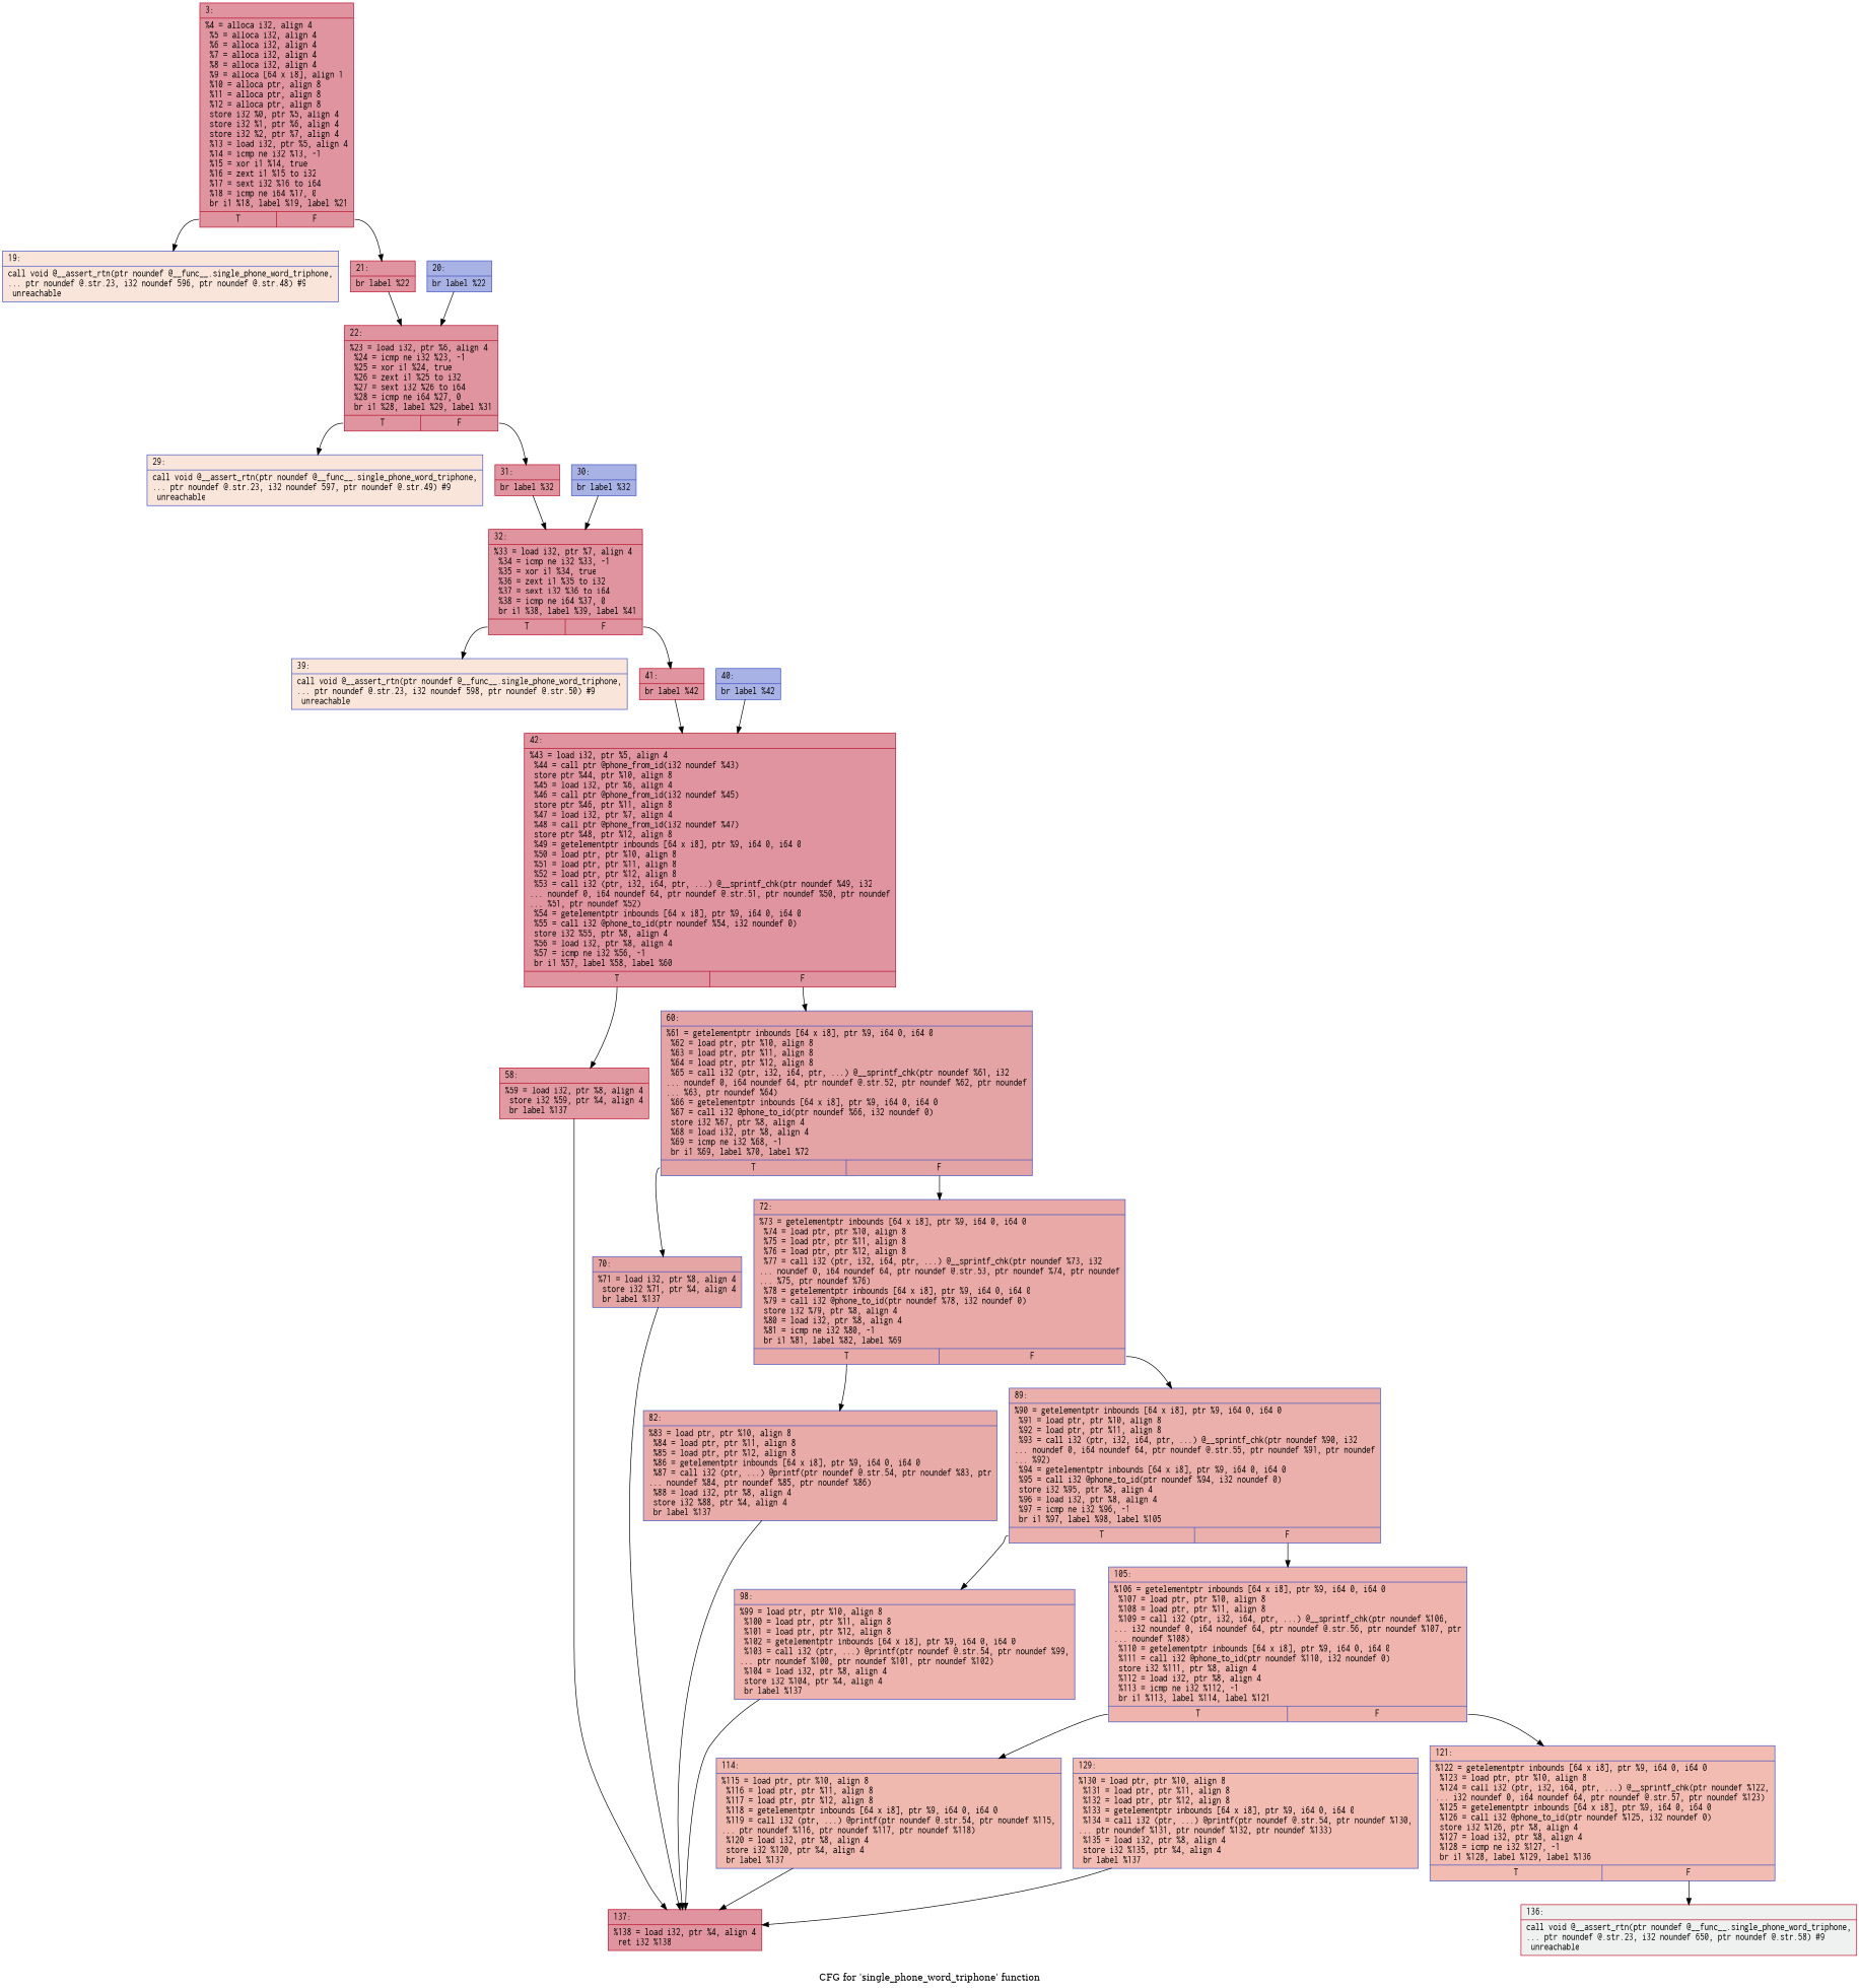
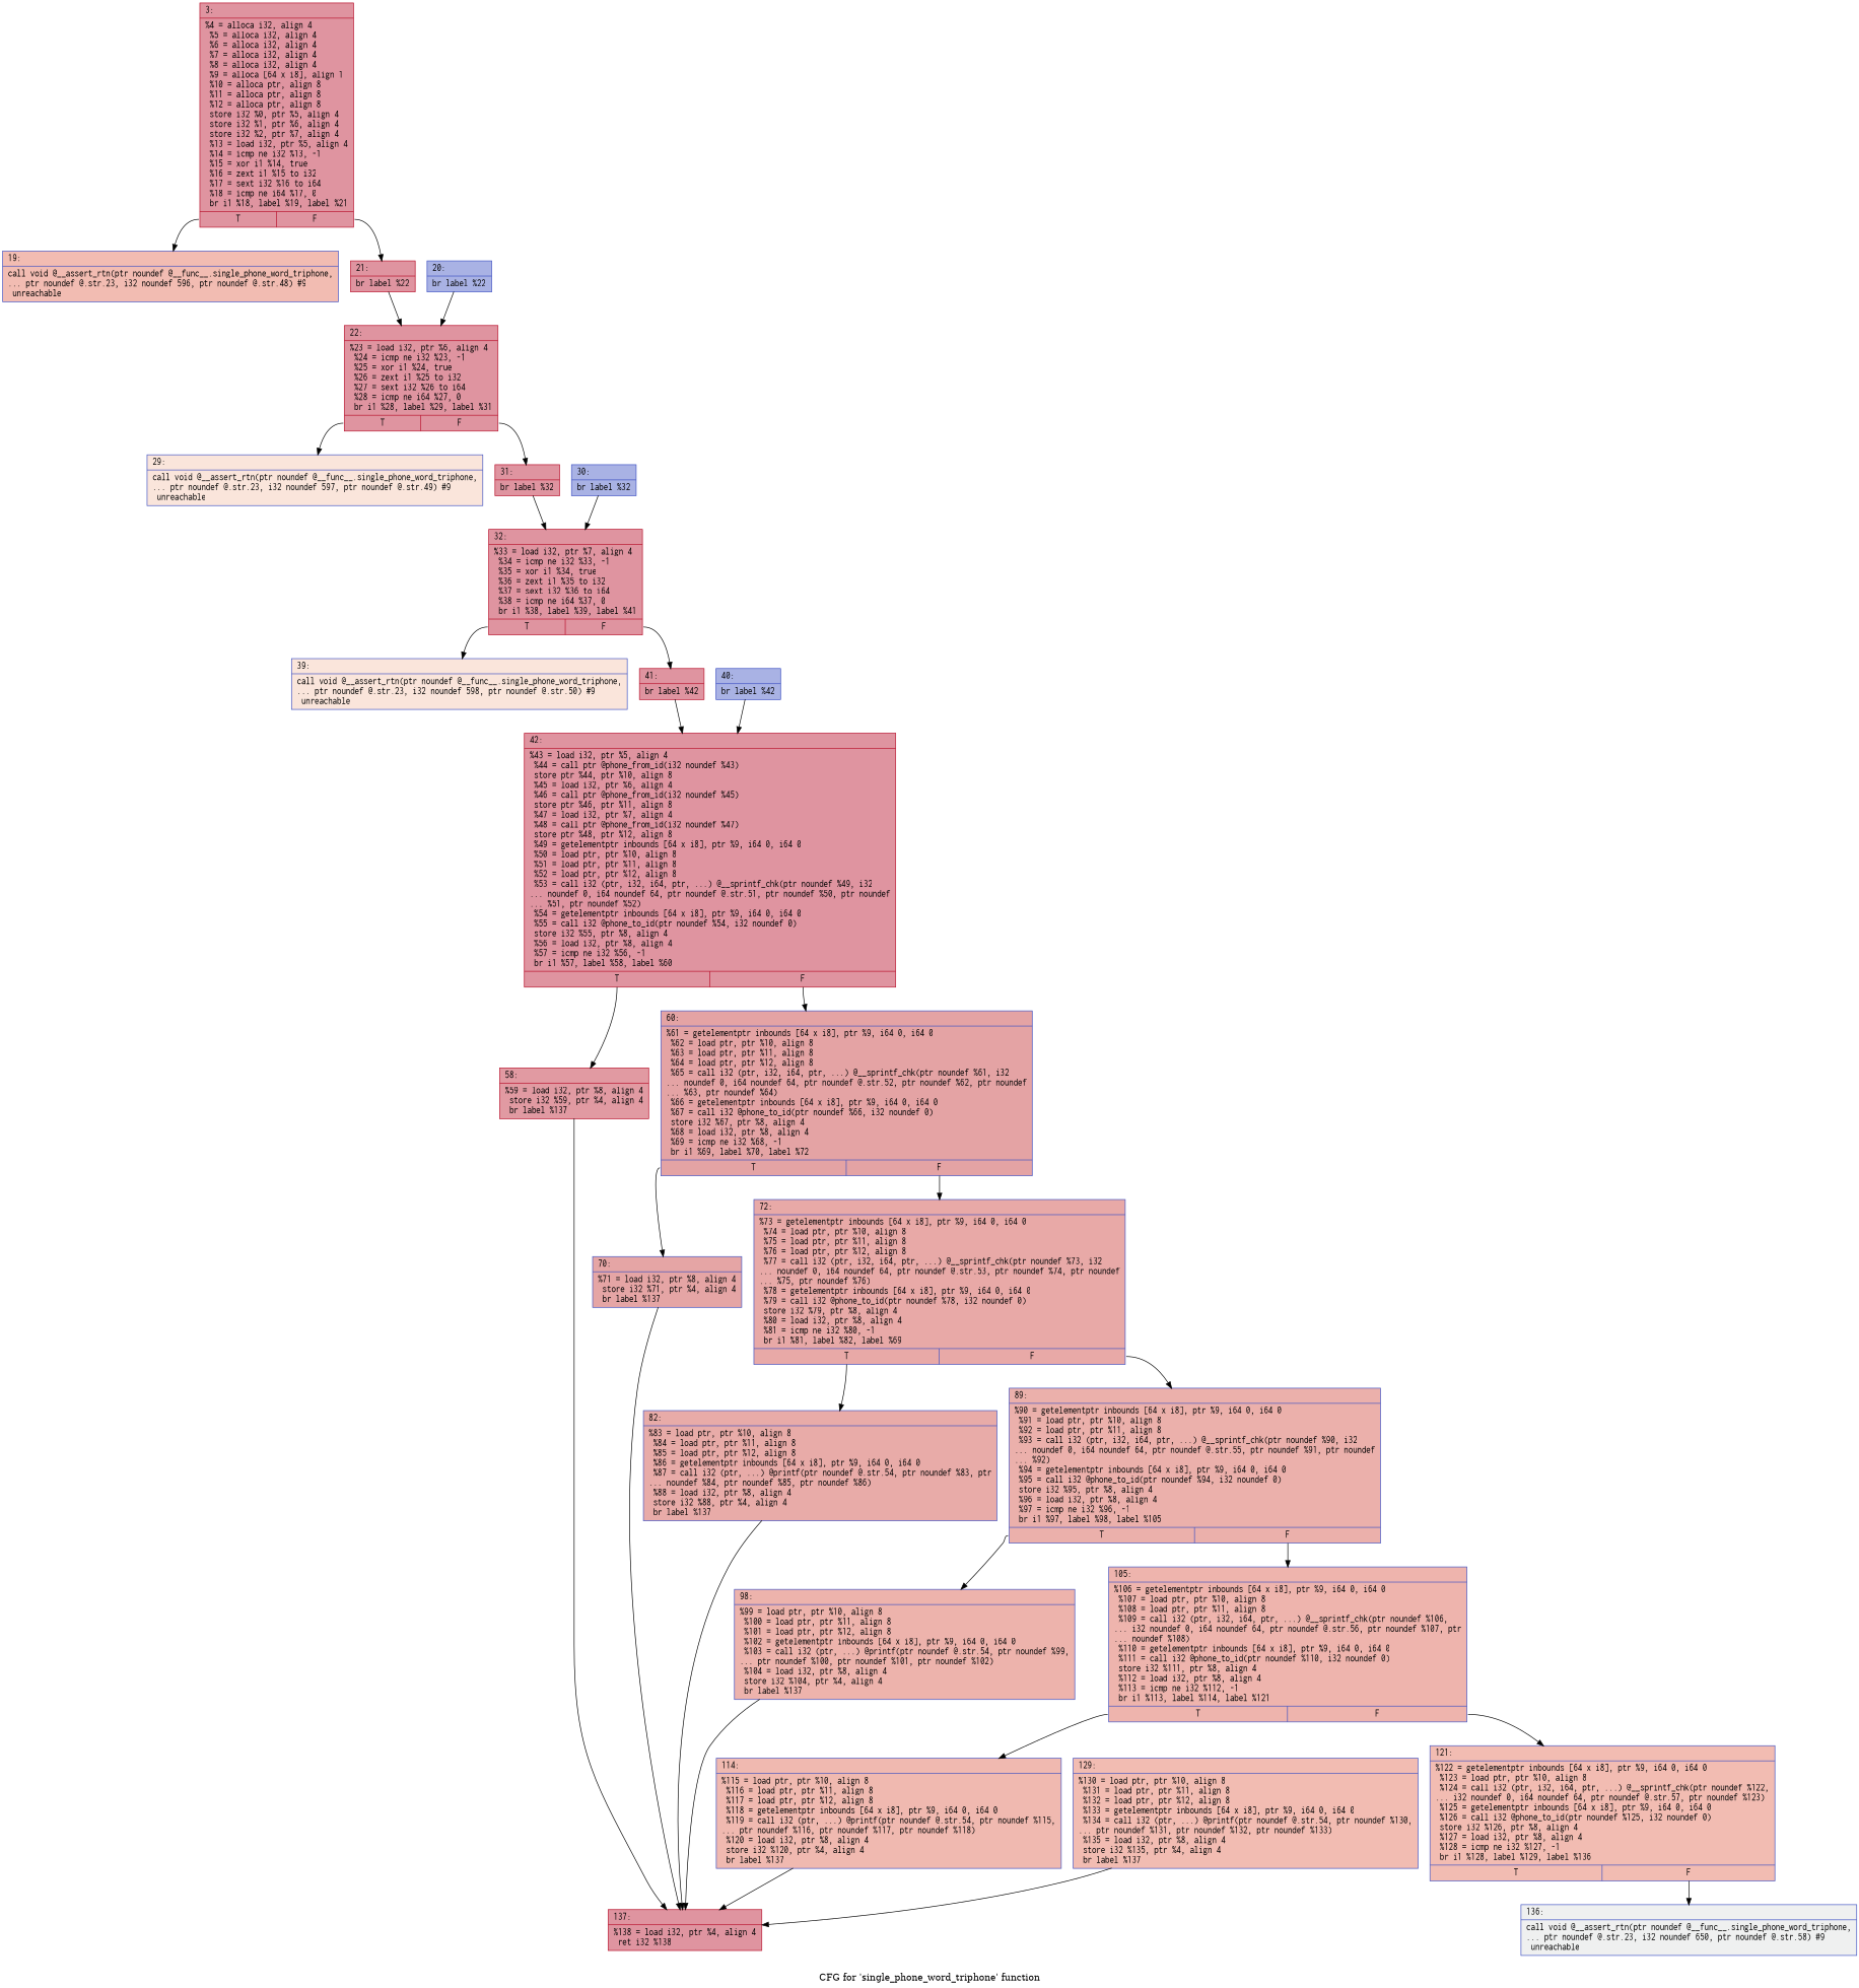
  digraph {
    label="CFG for 'single_phone_word_triphone' function"
    node [color="#3d50c3ff" fillcolor="#b70d2870" fontname=Courier shape=record style=filled]
    n1 [color="#b70d28ff" label="{3:\l|  %4 = alloca i32, align 4\l  %5 = alloca i32, align 4\l  %6 = alloca i32, align 4\l  %7 = alloca i32, align 4\l  %8 = alloca i32, align 4\l  %9 = alloca [64 x i8], align 1\l  %10 = alloca ptr, align 8\l  %11 = alloca ptr, align 8\l  %12 = alloca ptr, align 8\l  store i32 %0, ptr %5, align 4\l  store i32 %1, ptr %6, align 4\l  store i32 %2, ptr %7, align 4\l  %13 = load i32, ptr %5, align 4\l  %14 = icmp ne i32 %13, -1\l  %15 = xor i1 %14, true\l  %16 = zext i1 %15 to i32\l  %17 = sext i32 %16 to i64\l  %18 = icmp ne i64 %17, 0\l  br i1 %18, label %19, label %21\l|{<s0>T|<s1>F}}"]
-   n2 [fillcolor="#f4c5ad70" label="{19:\l|  call void @__assert_rtn(ptr noundef @__func__.single_phone_word_triphone,\l... ptr noundef @.str.23, i32 noundef 596, ptr noundef @.str.48) #9\l  unreachable\l}"]
+   n2 [fillcolor="#e1675170" label="{19:\l|  call void @__assert_rtn(ptr noundef @__func__.single_phone_word_triphone,\l... ptr noundef @.str.23, i32 noundef 596, ptr noundef @.str.48) #9\l  unreachable\l}"]
    n3 [color="#b70d28ff" label="{21:\l|  br label %22\l}"]
    n4 [color="#b70d28ff" label="{22:\l|  %23 = load i32, ptr %6, align 4\l  %24 = icmp ne i32 %23, -1\l  %25 = xor i1 %24, true\l  %26 = zext i1 %25 to i32\l  %27 = sext i32 %26 to i64\l  %28 = icmp ne i64 %27, 0\l  br i1 %28, label %29, label %31\l|{<s0>T|<s1>F}}"]
    n5 [fillcolor="#f4c5ad70" label="{29:\l|  call void @__assert_rtn(ptr noundef @__func__.single_phone_word_triphone,\l... ptr noundef @.str.23, i32 noundef 597, ptr noundef @.str.49) #9\l  unreachable\l}"]
    n6 [color="#b70d28ff" label="{31:\l|  br label %32\l}"]
    n7 [fillcolor="#3d50c370" label="{20:\l|  br label %22\l}"]
    n8 [color="#b70d28ff" label="{32:\l|  %33 = load i32, ptr %7, align 4\l  %34 = icmp ne i32 %33, -1\l  %35 = xor i1 %34, true\l  %36 = zext i1 %35 to i32\l  %37 = sext i32 %36 to i64\l  %38 = icmp ne i64 %37, 0\l  br i1 %38, label %39, label %41\l|{<s0>T|<s1>F}}"]
    n9 [fillcolor="#f4c5ad70" label="{39:\l|  call void @__assert_rtn(ptr noundef @__func__.single_phone_word_triphone,\l... ptr noundef @.str.23, i32 noundef 598, ptr noundef @.str.50) #9\l  unreachable\l}"]
    n10 [color="#b70d28ff" label="{41:\l|  br label %42\l}"]
    n11 [fillcolor="#3d50c370" label="{30:\l|  br label %32\l}"]
    n12 [color="#b70d28ff" label="{42:\l|  %43 = load i32, ptr %5, align 4\l  %44 = call ptr @phone_from_id(i32 noundef %43)\l  store ptr %44, ptr %10, align 8\l  %45 = load i32, ptr %6, align 4\l  %46 = call ptr @phone_from_id(i32 noundef %45)\l  store ptr %46, ptr %11, align 8\l  %47 = load i32, ptr %7, align 4\l  %48 = call ptr @phone_from_id(i32 noundef %47)\l  store ptr %48, ptr %12, align 8\l  %49 = getelementptr inbounds [64 x i8], ptr %9, i64 0, i64 0\l  %50 = load ptr, ptr %10, align 8\l  %51 = load ptr, ptr %11, align 8\l  %52 = load ptr, ptr %12, align 8\l  %53 = call i32 (ptr, i32, i64, ptr, ...) @__sprintf_chk(ptr noundef %49, i32\l... noundef 0, i64 noundef 64, ptr noundef @.str.51, ptr noundef %50, ptr noundef\l... %51, ptr noundef %52)\l  %54 = getelementptr inbounds [64 x i8], ptr %9, i64 0, i64 0\l  %55 = call i32 @phone_to_id(ptr noundef %54, i32 noundef 0)\l  store i32 %55, ptr %8, align 4\l  %56 = load i32, ptr %8, align 4\l  %57 = icmp ne i32 %56, -1\l  br i1 %57, label %58, label %60\l|{<s0>T|<s1>F}}"]
    n13 [color="#b70d28ff" fillcolor="#bb1b2c70" label="{58:\l|  %59 = load i32, ptr %8, align 4\l  store i32 %59, ptr %4, align 4\l  br label %137\l}"]
    n14 [fillcolor="#c32e3170" label="{60:\l|  %61 = getelementptr inbounds [64 x i8], ptr %9, i64 0, i64 0\l  %62 = load ptr, ptr %10, align 8\l  %63 = load ptr, ptr %11, align 8\l  %64 = load ptr, ptr %12, align 8\l  %65 = call i32 (ptr, i32, i64, ptr, ...) @__sprintf_chk(ptr noundef %61, i32\l... noundef 0, i64 noundef 64, ptr noundef @.str.52, ptr noundef %62, ptr noundef\l... %63, ptr noundef %64)\l  %66 = getelementptr inbounds [64 x i8], ptr %9, i64 0, i64 0\l  %67 = call i32 @phone_to_id(ptr noundef %66, i32 noundef 0)\l  store i32 %67, ptr %8, align 4\l  %68 = load i32, ptr %8, align 4\l  %69 = icmp ne i32 %68, -1\l  br i1 %69, label %70, label %72\l|{<s0>T|<s1>F}}"]
    n15 [fillcolor="#3d50c370" label="{40:\l|  br label %42\l}"]
    n16 [color="#b70d28ff" label="{137:\l|  %138 = load i32, ptr %4, align 4\l  ret i32 %138\l}"]
    n17 [fillcolor="#c5333470" label="{70:\l|  %71 = load i32, ptr %8, align 4\l  store i32 %71, ptr %4, align 4\l  br label %137\l}"]
    n18 [fillcolor="#ca3b3770" label="{72:\l|  %73 = getelementptr inbounds [64 x i8], ptr %9, i64 0, i64 0\l  %74 = load ptr, ptr %10, align 8\l  %75 = load ptr, ptr %11, align 8\l  %76 = load ptr, ptr %12, align 8\l  %77 = call i32 (ptr, i32, i64, ptr, ...) @__sprintf_chk(ptr noundef %73, i32\l... noundef 0, i64 noundef 64, ptr noundef @.str.53, ptr noundef %74, ptr noundef\l... %75, ptr noundef %76)\l  %78 = getelementptr inbounds [64 x i8], ptr %9, i64 0, i64 0\l  %79 = call i32 @phone_to_id(ptr noundef %78, i32 noundef 0)\l  store i32 %79, ptr %8, align 4\l  %80 = load i32, ptr %8, align 4\l  %81 = icmp ne i32 %80, -1\l  br i1 %81, label %82, label %69\l|{<s0>T|<s1>F}}"]
    n19 [fillcolor="#cc403a70" label="{82:\l|  %83 = load ptr, ptr %10, align 8\l  %84 = load ptr, ptr %11, align 8\l  %85 = load ptr, ptr %12, align 8\l  %86 = getelementptr inbounds [64 x i8], ptr %9, i64 0, i64 0\l  %87 = call i32 (ptr, ...) @printf(ptr noundef @.str.54, ptr noundef %83, ptr\l... noundef %84, ptr noundef %85, ptr noundef %86)\l  %88 = load i32, ptr %8, align 4\l  store i32 %88, ptr %4, align 4\l  br label %137\l}"]
    n20 [fillcolor="#d24b4070" label="{89:\l|  %90 = getelementptr inbounds [64 x i8], ptr %9, i64 0, i64 0\l  %91 = load ptr, ptr %10, align 8\l  %92 = load ptr, ptr %11, align 8\l  %93 = call i32 (ptr, i32, i64, ptr, ...) @__sprintf_chk(ptr noundef %90, i32\l... noundef 0, i64 noundef 64, ptr noundef @.str.55, ptr noundef %91, ptr noundef\l... %92)\l  %94 = getelementptr inbounds [64 x i8], ptr %9, i64 0, i64 0\l  %95 = call i32 @phone_to_id(ptr noundef %94, i32 noundef 0)\l  store i32 %95, ptr %8, align 4\l  %96 = load i32, ptr %8, align 4\l  %97 = icmp ne i32 %96, -1\l  br i1 %97, label %98, label %105\l|{<s0>T|<s1>F}}"]
    n21 [fillcolor="#d6524470" label="{98:\l|  %99 = load ptr, ptr %10, align 8\l  %100 = load ptr, ptr %11, align 8\l  %101 = load ptr, ptr %12, align 8\l  %102 = getelementptr inbounds [64 x i8], ptr %9, i64 0, i64 0\l  %103 = call i32 (ptr, ...) @printf(ptr noundef @.str.54, ptr noundef %99,\l... ptr noundef %100, ptr noundef %101, ptr noundef %102)\l  %104 = load i32, ptr %8, align 4\l  store i32 %104, ptr %4, align 4\l  br label %137\l}"]
    n22 [fillcolor="#d8564670" label="{105:\l|  %106 = getelementptr inbounds [64 x i8], ptr %9, i64 0, i64 0\l  %107 = load ptr, ptr %10, align 8\l  %108 = load ptr, ptr %11, align 8\l  %109 = call i32 (ptr, i32, i64, ptr, ...) @__sprintf_chk(ptr noundef %106,\l... i32 noundef 0, i64 noundef 64, ptr noundef @.str.56, ptr noundef %107, ptr\l... noundef %108)\l  %110 = getelementptr inbounds [64 x i8], ptr %9, i64 0, i64 0\l  %111 = call i32 @phone_to_id(ptr noundef %110, i32 noundef 0)\l  store i32 %111, ptr %8, align 4\l  %112 = load i32, ptr %8, align 4\l  %113 = icmp ne i32 %112, -1\l  br i1 %113, label %114, label %121\l|{<s0>T|<s1>F}}"]
    n23 [fillcolor="#de614d70" label="{114:\l|  %115 = load ptr, ptr %10, align 8\l  %116 = load ptr, ptr %11, align 8\l  %117 = load ptr, ptr %12, align 8\l  %118 = getelementptr inbounds [64 x i8], ptr %9, i64 0, i64 0\l  %119 = call i32 (ptr, ...) @printf(ptr noundef @.str.54, ptr noundef %115,\l... ptr noundef %116, ptr noundef %117, ptr noundef %118)\l  %120 = load i32, ptr %8, align 4\l  store i32 %120, ptr %4, align 4\l  br label %137\l}"]
    n24 [fillcolor="#e1675170" label="{121:\l|  %122 = getelementptr inbounds [64 x i8], ptr %9, i64 0, i64 0\l  %123 = load ptr, ptr %10, align 8\l  %124 = call i32 (ptr, i32, i64, ptr, ...) @__sprintf_chk(ptr noundef %122,\l... i32 noundef 0, i64 noundef 64, ptr noundef @.str.57, ptr noundef %123)\l  %125 = getelementptr inbounds [64 x i8], ptr %9, i64 0, i64 0\l  %126 = call i32 @phone_to_id(ptr noundef %125, i32 noundef 0)\l  store i32 %126, ptr %8, align 4\l  %127 = load i32, ptr %8, align 4\l  %128 = icmp ne i32 %127, -1\l  br i1 %128, label %129, label %136\l|{<s0>T|<s1>F}}"]
-   n25 [color="#b70d28ff" fillcolor="#dbdcde70" label="{136:\l|  call void @__assert_rtn(ptr noundef @__func__.single_phone_word_triphone,\l... ptr noundef @.str.23, i32 noundef 650, ptr noundef @.str.58) #9\l  unreachable\l}"]
+   n25 [fillcolor="#dbdcde70" label="{136:\l|  call void @__assert_rtn(ptr noundef @__func__.single_phone_word_triphone,\l... ptr noundef @.str.23, i32 noundef 650, ptr noundef @.str.58) #9\l  unreachable\l}"]
    n26 [fillcolor="#e1675170" label="{129:\l|  %130 = load ptr, ptr %10, align 8\l  %131 = load ptr, ptr %11, align 8\l  %132 = load ptr, ptr %12, align 8\l  %133 = getelementptr inbounds [64 x i8], ptr %9, i64 0, i64 0\l  %134 = call i32 (ptr, ...) @printf(ptr noundef @.str.54, ptr noundef %130,\l... ptr noundef %131, ptr noundef %132, ptr noundef %133)\l  %135 = load i32, ptr %8, align 4\l  store i32 %135, ptr %4, align 4\l  br label %137\l}"]
    n1 -> n2 [tailport=s0]
    n1 -> n3 [tailport=s1]
    n3 -> n4
    n4 -> n5 [tailport=s0]
    n4 -> n6 [tailport=s1]
    n6 -> n8
    n7 -> n4
    n8 -> n9 [tailport=s0]
    n8 -> n10 [tailport=s1]
    n10 -> n12
    n11 -> n8
    n12 -> n13 [tailport=s0]
    n12 -> n14 [tailport=s1]
    n13 -> n16
    n14 -> n17 [tailport=s0]
    n14 -> n18 [tailport=s1]
    n15 -> n12
    n17 -> n16
    n18 -> n19 [tailport=s0]
    n18 -> n20 [tailport=s1]
    n19 -> n16
    n20 -> n21 [tailport=s0]
    n20 -> n22 [tailport=s1]
    n21 -> n16
    n22 -> n23 [tailport=s0]
    n22 -> n24 [tailport=s1]
    n23 -> n16
    n24 -> n25 [tailport=s1]
    n26 -> n16
  }
